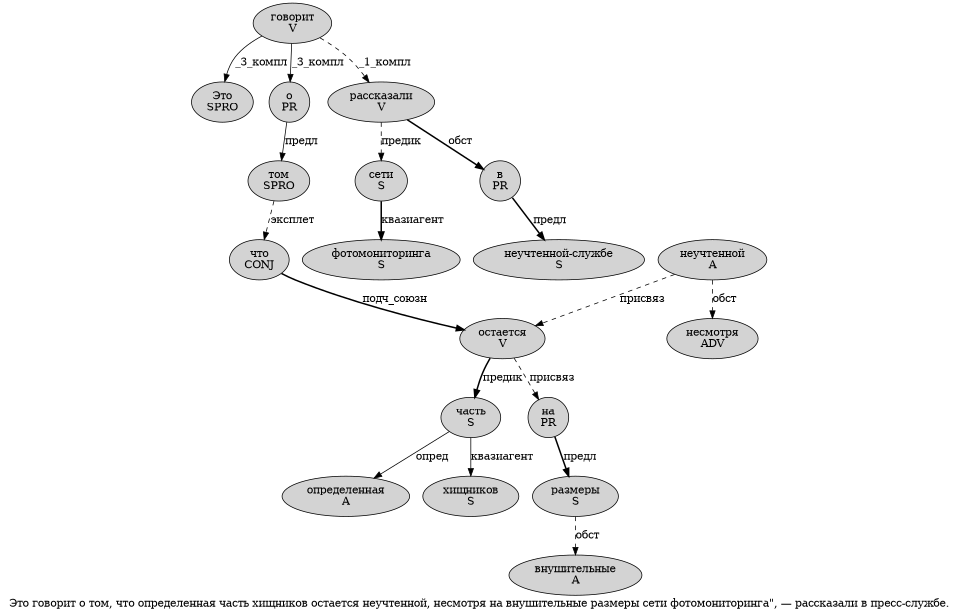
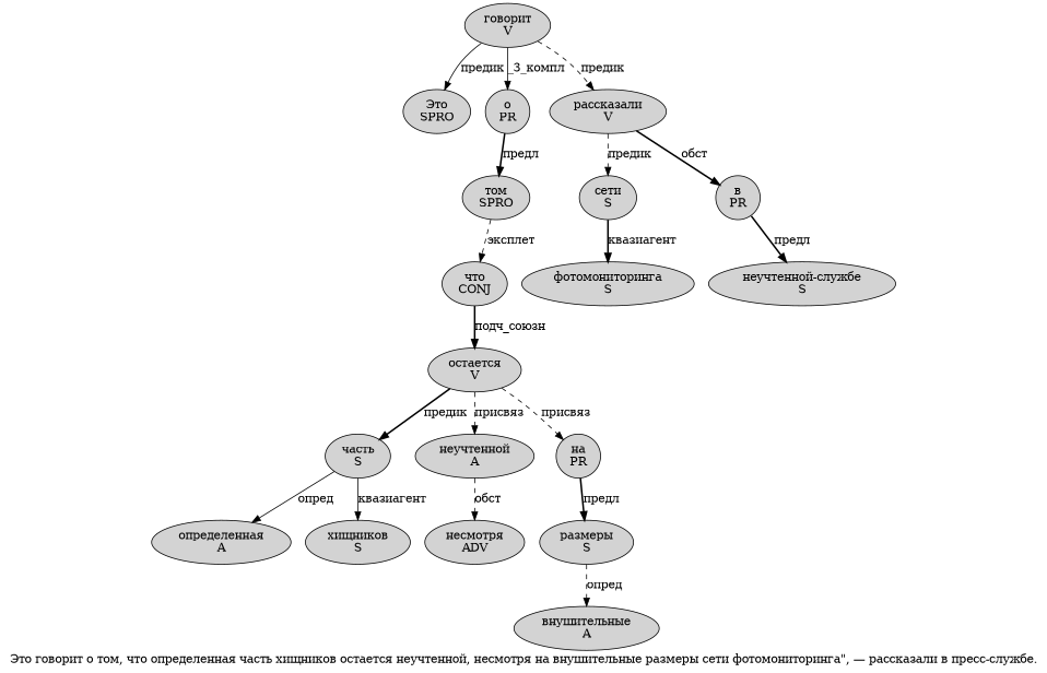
  digraph {
    label="Это говорит о том, что определенная часть хищников остается неучтенной, несмотря на внушительные размеры сети фотомониторинга\", — рассказали в пресс-службе."
    node [fillcolor=lightgray penwidth=1 shape=ellipse style=filled]
    edge [style=dashed]
    n1 [label="Это\nSPRO"]
    n2 [label="говорит\nV"]
    n3 [label="о\nPR"]
    n4 [label="рассказали\nV"]
    n5 [label="том\nSPRO"]
    n6 [label="сети\nS"]
    n7 [label="в\nPR"]
    n8 [label="что\nCONJ"]
    n9 [label="остается\nV"]
    n10 [label="часть\nS"]
    n11 [label="неучтенной\nA"]
    n12 [label="на\nPR"]
    n13 [label="определенная\nA"]
    n14 [label="хищников\nS"]
    n15 [label="несмотря\nADV"]
    n16 [label="размеры\nS"]
    n17 [label="внушительные\nA"]
    n18 [label="фотомониторинга\nS"]
    n19 [label="неучтенной-службе\nS"]
-   n2 -> n1 [label="_3_компл" style=solid]
+   n2 -> n1 [label="предик" style=solid]
    n2 -> n3 [label="_3_компл" style=solid]
-   n2 -> n4 [label="_1_компл"]
-   n3 -> n5 [label="предл" style=solid]
+   n2 -> n4 [label="предик"]
+   n3 -> n5 [label="предл" style=bold]
    n4 -> n6 [label="предик"]
    n4 -> n7 [label="обст" style=bold]
    n5 -> n8 [label="эксплет"]
    n6 -> n18 [label="квазиагент" style=bold]
    n7 -> n19 [label="предл" style=bold]
    n8 -> n9 [label="подч_союзн" style=bold]
    n9 -> n10 [label="предик" style=bold]
-   n11 -> n9 [label="присвяз"]
+   n9 -> n11 [label="присвяз"]
    n9 -> n12 [label="присвяз"]
    n10 -> n13 [label="опред" style=solid]
    n10 -> n14 [label="квазиагент" style=solid]
    n11 -> n15 [label="обст"]
    n12 -> n16 [label="предл" style=bold]
-   n16 -> n17 [label="обст"]
+   n16 -> n17 [label="опред"]
  }
